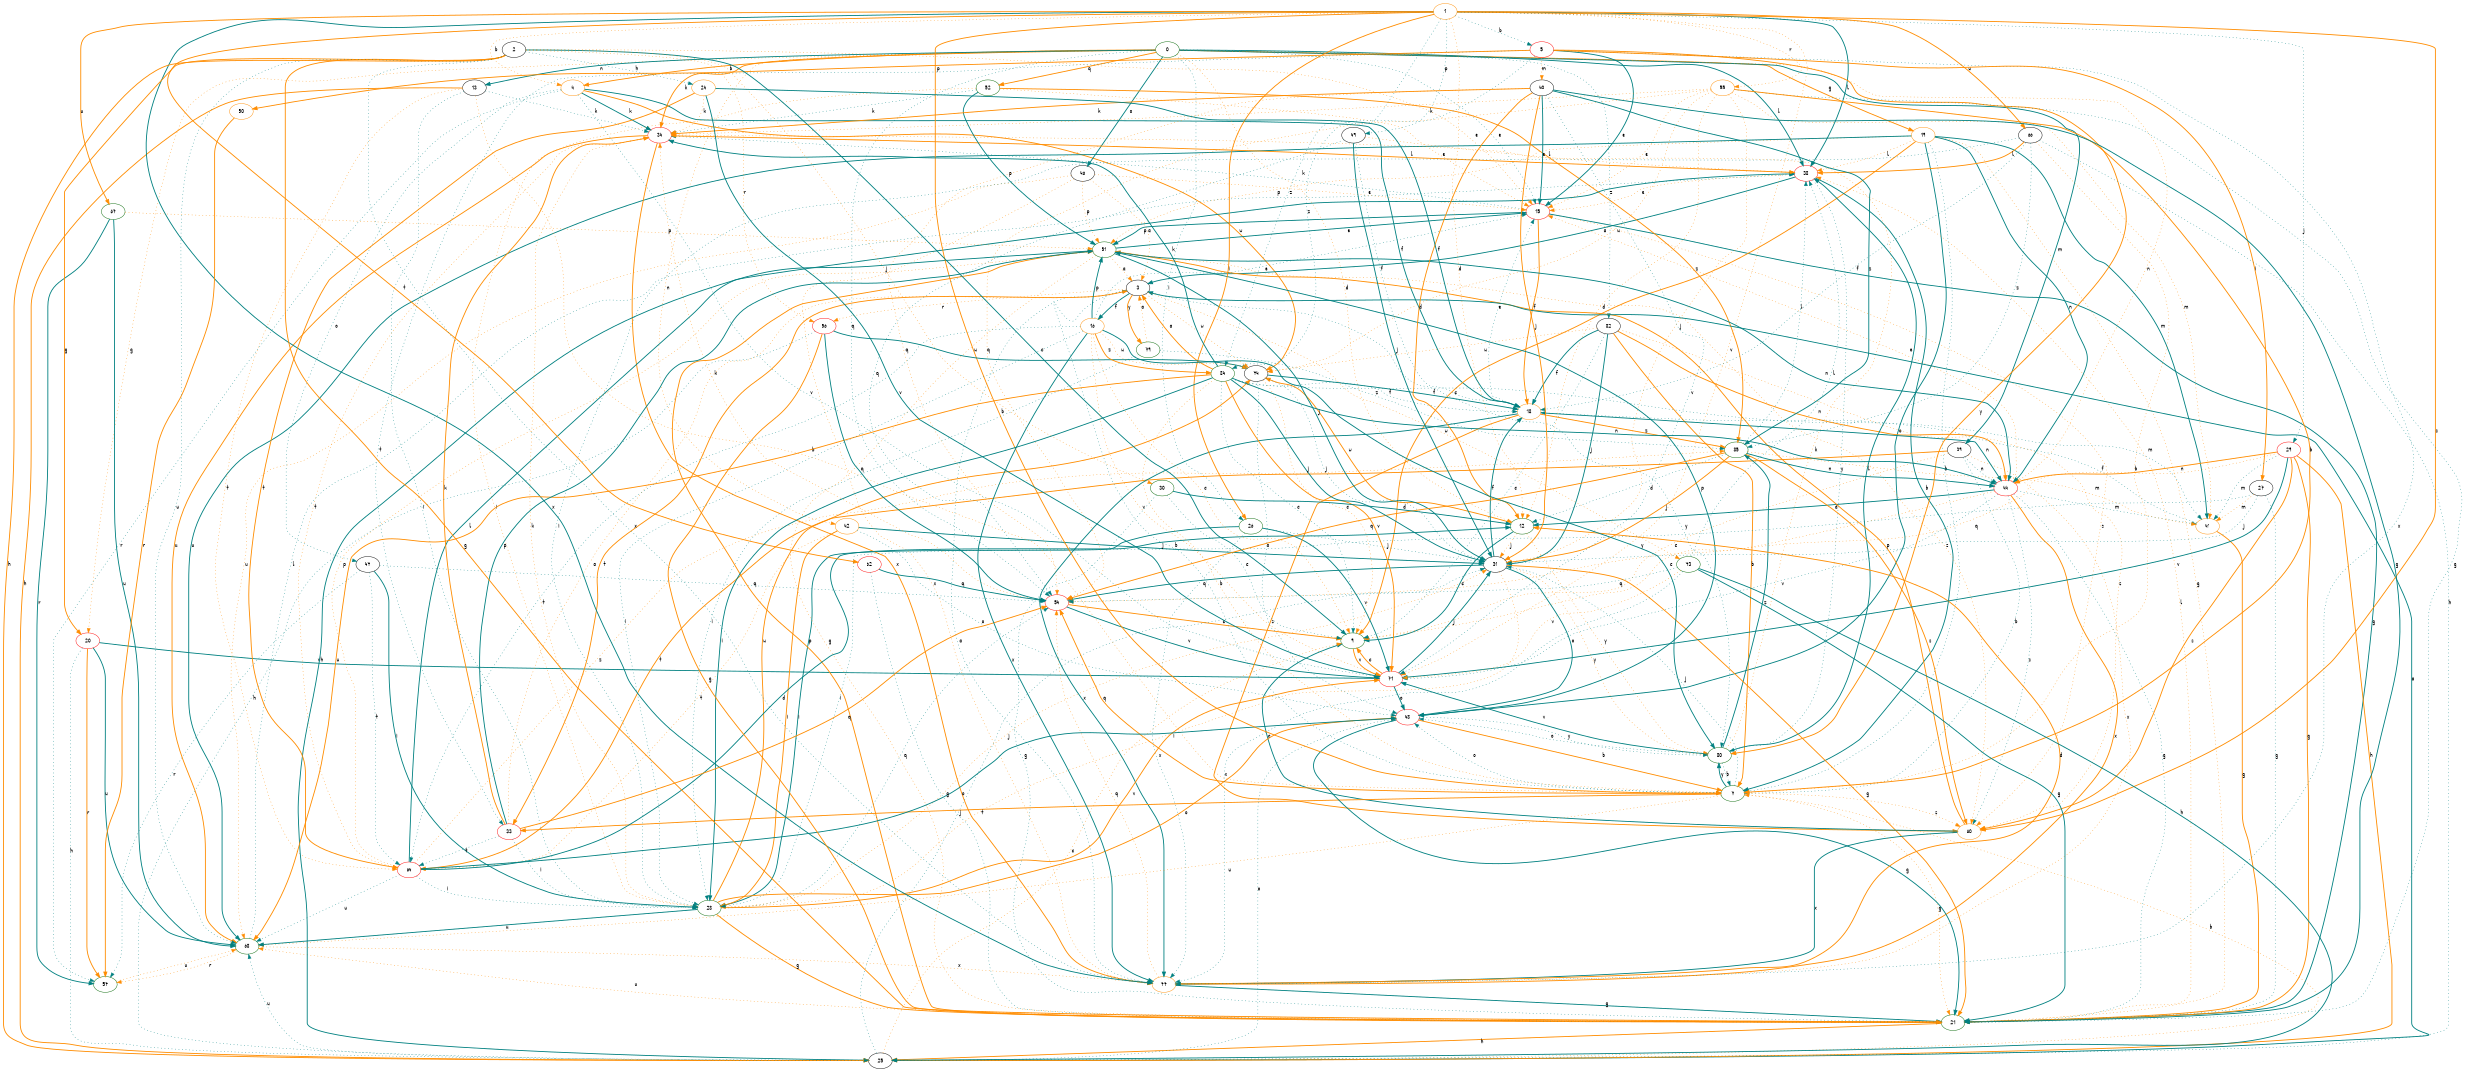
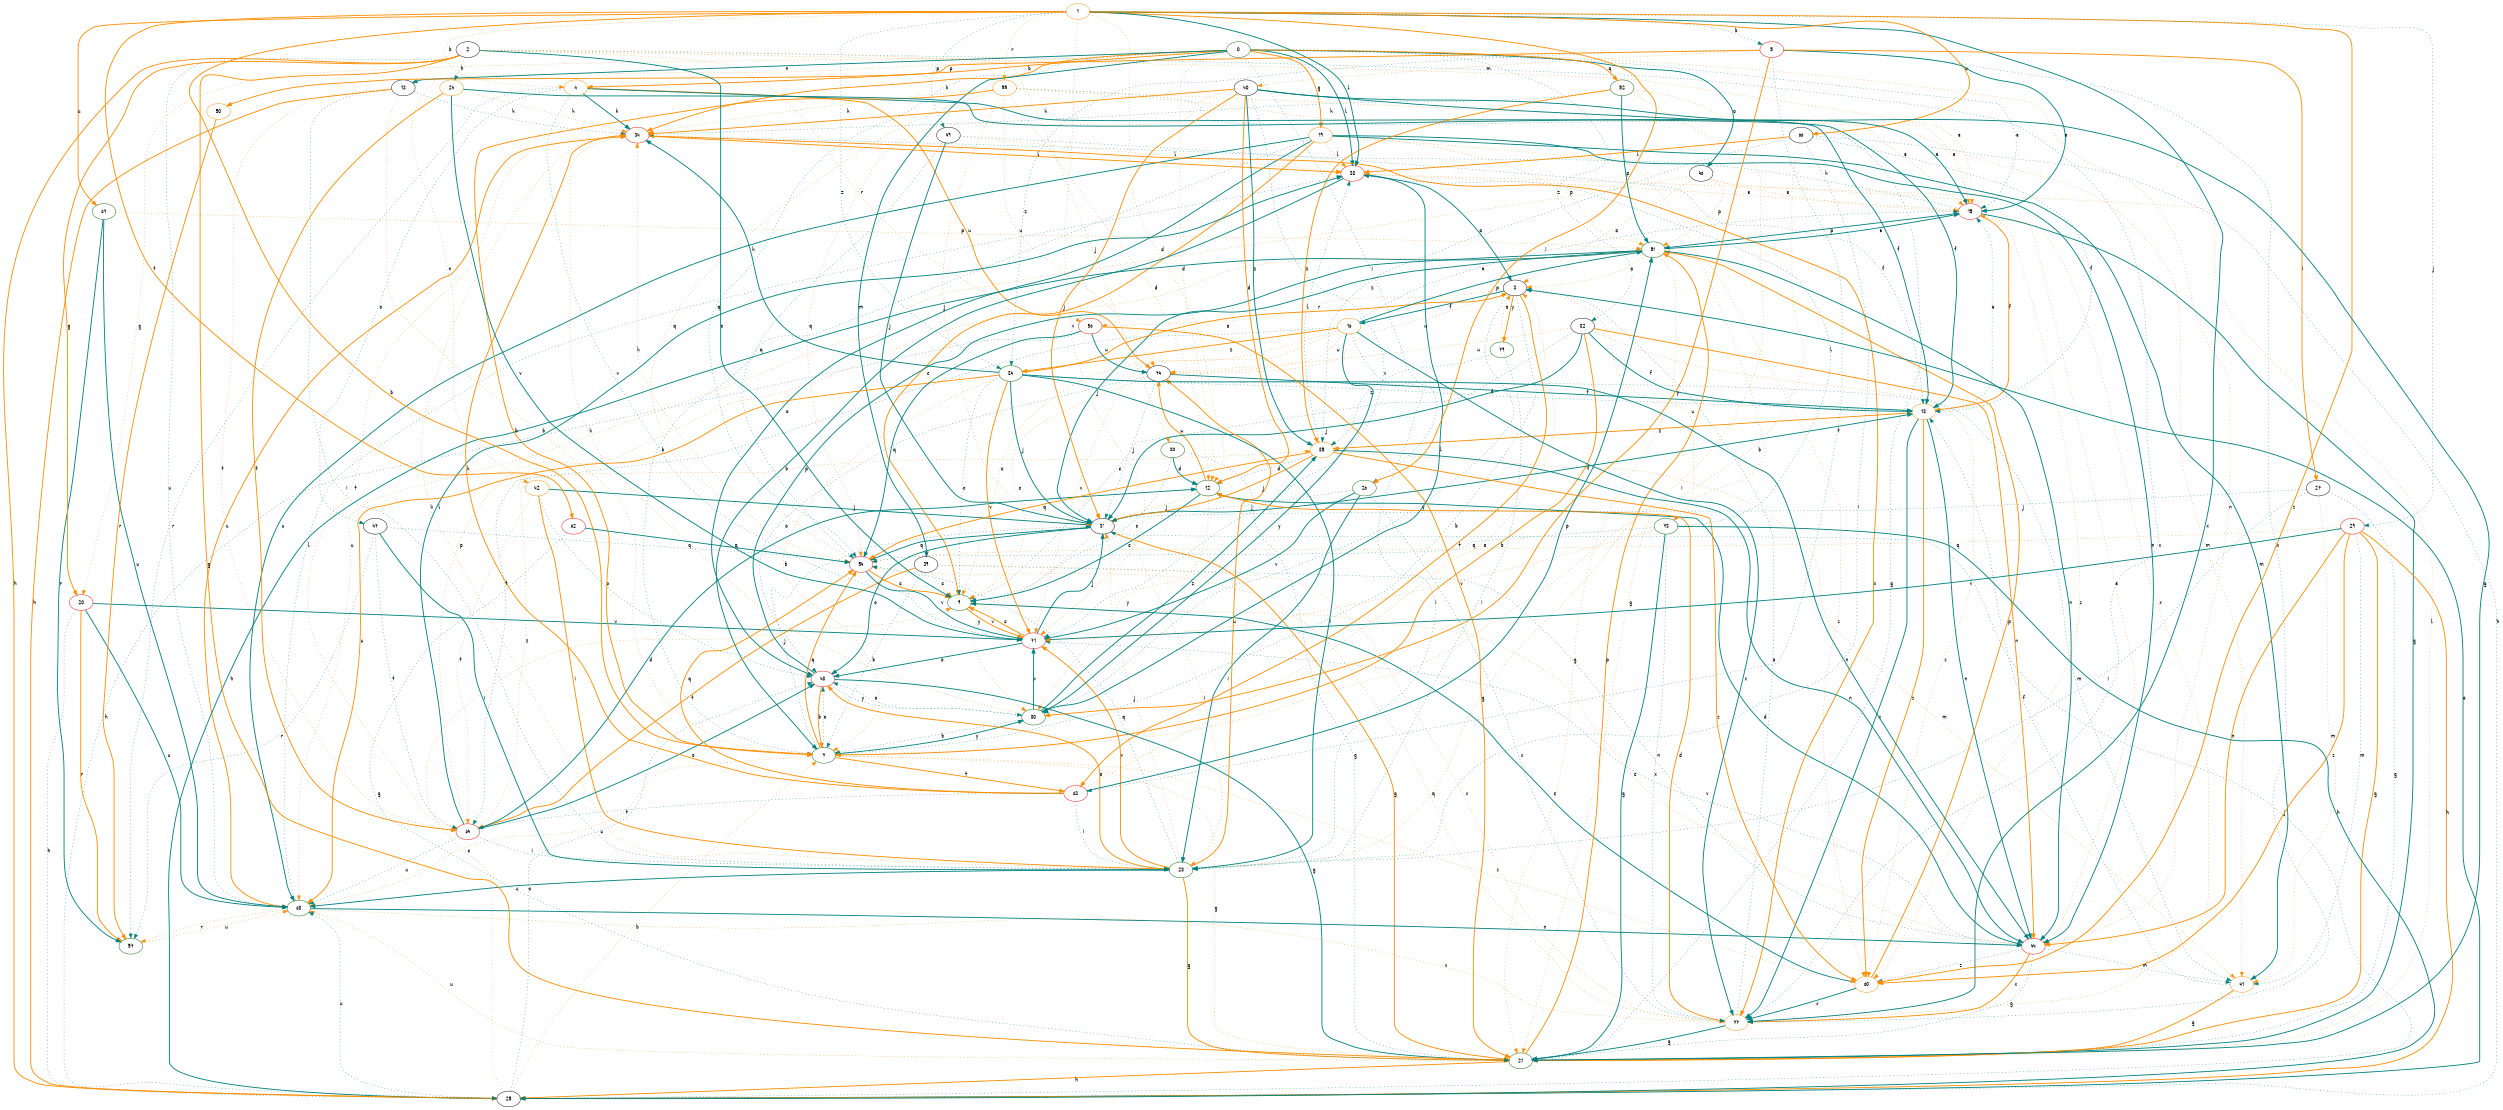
  strict digraph {
    fontname="Patrick Hand"
    node [color=darkgreen fontname="Patrick Hand"]
    edge [color=teal fontname="Patrick Hand" style=dotted]
    4 [color=darkorange]
    0
    12
    15 [color=red]
    19 [color=darkorange]
    20 [color=red]
    26
    34 [color=red]
    38 [color=red]
    39 [color=black]
    42 [color=darkorange]
    n12 [color=black label=13]
    44 [color=red]
    46 [color=black]
    52
    54 [color=red]
    82 [color=black]
    71 [color=red]
    74 [color=black]
    18 [color=darkorange]
    47 [color=black]
    57
    9
    80
    31 [color=black]
    60 [color=darkorange]
    21
    51
    7
    68
    48 [color=red]
    41 [color=darkorange]
    25 [color=black]
    77 [color=darkorange]
    28
    64 [color=red]
    3 [color=black]
-   85
+   85 [color=darkorange]
    1 [color=darkorange]
    5 [color=red]
    29 [color=red]
    49 [color=black]
    55 [color=darkorange]
    62 [color=red]
    66 [color=black]
    67
    84
-   63 [color=red label=33]
+   63 [color=red]
    27 [color=black]
    40 [color=black]
    50 [color=darkorange]
    2 [color=black]
    24 [color=darkorange]
    30
    56 [color=red]
    16 [color=darkorange]
    73
    79
    4 -> 34 [label=k style=bold]
    4 -> 71 [label=v]
    4 -> 74 [color=darkorange label=w style=bold]
    4 -> 18 [label=f style=bold]
    4 -> 47 [label=o]
    4 -> 57 [label=r]
    0 -> 4 [color=darkorange label=b style=bold]
    0 -> 12 [color=darkorange label=d]
    0 -> 15 [label=e]
    0 -> 19 [color=darkorange label=g style=bold]
    0 -> 20 [color=darkorange label=g]
    0 -> 26 [label=i]
    0 -> 34 [color=darkorange label=k style=bold]
    0 -> 38 [label=l style=bold]
    0 -> 39 [label=m style=bold]
    0 -> 42 [color=darkorange label=n]
    0 -> n12 [label=n style=bold]
    0 -> 44 [color=darkorange label=n]
    0 -> 46 [label=o style=bold]
    0 -> 52 [color=darkorange label=q style=bold]
    0 -> 54 [label=q]
    0 -> 82 [label=z]
    12 -> 74 [color=darkorange label=w style=bold]
    12 -> 9 [label=c style=bold]
    12 -> 80 [color=darkorange label=y]
    12 -> 31 [color=darkorange label=j]
    15 -> 34 [label=k]
    15 -> 18 [color=darkorange label=f style=bold]
    15 -> 60 [color=darkorange label=s]
    15 -> 21 [label=g style=bold]
    15 -> 51 [label=p style=bold]
    19 -> 38 [color=darkorange label=l]
    19 -> 44 [label=n style=bold]
    19 -> 9 [color=darkorange label=c style=bold]
    19 -> 21 [color=darkorange label=g]
    19 -> 51 [color=darkorange label=p]
    19 -> 7 [label=b]
    19 -> 68 [label=u style=bold]
    19 -> 48 [label=o style=bold]
    19 -> 41 [label=m style=bold]
    20 -> 71 [label=v style=bold]
    20 -> 57 [color=darkorange label=r style=bold]
    20 -> 68 [label=u style=bold]
    20 -> 25 [label=h]
    26 -> 71 [label=v style=bold]
    26 -> 31 [label=j]
    26 -> 77 [label=x]
    26 -> 28 [label=i style=bold]
    34 -> 38 [color=darkorange label=l style=bold]
    34 -> 68 [color=darkorange label=u style=bold]
    34 -> 77 [color=darkorange label=x style=bold]
    34 -> 64 [color=darkorange label=t]
    38 -> 15 [color=darkorange label=e]
-   38 -> 80 [label=y]
    38 -> 7 [label=b style=bold]
    38 -> 3 [label=a style=bold]
    39 -> 44 [label=n]
    39 -> 9 [color=darkorange label=c]
    39 -> 7 [label=b]
    39 -> 77 [color=darkorange label=x]
    39 -> 64 [color=darkorange label=t style=bold]
    42 -> 31 [label=j style=bold]
    42 -> 48 [label=o]
    42 -> 28 [color=darkorange label=i style=bold]
    42 -> 64 [color=darkorange label=t]
    n12 -> 34 [label=k]
    n12 -> 7 [color=darkorange label=b]
    n12 -> 25 [color=darkorange label=h style=bold]
    n12 -> 28 [label=i]
    n12 -> 64 [color=darkorange label=t]
    44 -> 12 [label=d style=bold]
    44 -> 15 [color=darkorange label=e]
    44 -> 71 [label=v]
    44 -> 9 [color=darkorange label=c]
    44 -> 60 [label=s]
    44 -> 21 [label=g]
    44 -> 41 [label=m]
    44 -> 77 [color=darkorange label=x style=bold]
    46 -> 15 [color=darkorange label=e]
    46 -> 51 [color=darkorange label=p]
    46 -> 68 [color=darkorange label=u]
    46 -> 77 [color=darkorange label=x]
    46 -> 3 [color=darkorange label=a]
    52 -> 15 [color=darkorange label=e]
    52 -> 34 [label=k]
    52 -> 51 [label=p style=bold]
    52 -> 28 [color=darkorange label=i]
    52 -> 85 [color=darkorange label=z style=bold]
    54 -> 34 [color=darkorange label=k]
    54 -> 71 [label=v style=bold]
    54 -> 9 [color=darkorange label=c style=bold]
    82 -> 44 [color=darkorange label=n style=bold]
    82 -> 74 [color=darkorange label=w]
    82 -> 18 [label=f style=bold]
    82 -> 9 [label=c]
    82 -> 31 [label=j style=bold]
    82 -> 60 [color=darkorange label=s]
    82 -> 7 [color=darkorange label=b style=bold]
    71 -> 9 [color=darkorange label=c style=bold]
    71 -> 31 [label=j style=bold]
    71 -> 48 [label=o style=bold]
    74 -> 18 [label=f style=bold]
    74 -> 9 [color=darkorange label=c]
    74 -> 31 [label=j]
    74 -> 48 [label=o]
    18 -> 15 [label=e]
    18 -> 44 [label=n style=bold]
    18 -> 60 [color=darkorange label=s style=bold]
    18 -> 77 [label=x style=bold]
    18 -> 85 [color=darkorange label=z style=bold]
    47 -> 54 [label=q]
    47 -> 57 [label=r]
    47 -> 28 [label=i style=bold]
    47 -> 64 [label=t]
    57 -> 68 [color=darkorange label=u]
    9 -> 71 [color=darkorange label=v style=bold]
    80 -> 34 [color=darkorange label=k]
    80 -> 38 [label=l style=bold]
    80 -> 71 [label=v style=bold]
    80 -> 7 [label=b]
    80 -> 48 [label=o]
    80 -> 85 [label=z style=bold]
    31 -> 54 [label=q style=bold]
    31 -> 18 [label=f style=bold]
    31 -> 80 [color=darkorange label=y]
    31 -> 21 [color=darkorange label=g style=bold]
    31 -> 48 [label=o style=bold]
    31 -> 28 [color=darkorange label=i]
    60 -> 9 [label=c style=bold]
    60 -> 51 [color=darkorange label=p style=bold]
    60 -> 77 [label=x style=bold]
    21 -> 38 [color=darkorange label=l]
    21 -> 51 [color=darkorange label=p style=bold]
    21 -> 68 [color=darkorange label=u]
    21 -> 25 [color=darkorange label=h style=bold]
    51 -> 15 [label=e style=bold]
    51 -> 44 [label=n style=bold]
    51 -> 31 [label=j style=bold]
    51 -> 60 [color=darkorange label=s]
    51 -> 21 [color=darkorange label=g]
    51 -> 25 [label=h style=bold]
    51 -> 3 [color=darkorange label=a]
    7 -> 54 [color=darkorange label=q style=bold]
    7 -> 80 [label=y style=bold]
    7 -> 31 [label=j]
    7 -> 60 [color=darkorange label=s]
    7 -> 21 [color=darkorange label=g]
    7 -> 68 [color=darkorange label=u]
    7 -> 48 [label=o]
    7 -> 63 [color=darkorange label=t style=bold]
    68 -> 38 [label=l]
+   68 -> 44 [label=n style=bold]
    68 -> 57 [color=darkorange label=r]
    68 -> 77 [color=darkorange label=x]
    48 -> 80 [label=y]
    48 -> 21 [label=g style=bold]
    48 -> 51 [label=p style=bold]
    48 -> 7 [color=darkorange label=b style=bold]
    41 -> 18 [label=f]
    41 -> 21 [color=darkorange label=g style=bold]
    25 -> 9 [color=darkorange label=c]
    25 -> 31 [label=j]
    25 -> 7 [color=darkorange label=b]
    25 -> 68 [label=u]
    25 -> 48 [label=o]
    25 -> 3 [label=a style=bold]
    77 -> 12 [color=darkorange label=d style=bold]
    77 -> 54 [color=darkorange label=q]
    77 -> 21 [label=g style=bold]
    77 -> 3 [label=a]
    28 -> 34 [color=darkorange label=k]
    28 -> 54 [label=q]
    28 -> 71 [color=darkorange label=v style=bold]
    28 -> 74 [color=darkorange label=w style=bold]
    28 -> 31 [color=darkorange label=j]
    28 -> 21 [color=darkorange label=g style=bold]
    28 -> 68 [label=u style=bold]
    28 -> 48 [color=darkorange label=o style=bold]
    64 -> 12 [label=d style=bold]
    64 -> 38 [label=l style=bold]
    64 -> 51 [color=darkorange label=p]
    64 -> 68 [label=u]
    64 -> 48 [label=o style=bold]
    64 -> 28 [label=i]
    64 -> 85 [color=darkorange label=z]
    3 -> 74 [color=darkorange label=w]
    3 -> 80 [label=y]
    3 -> 7 [label=b]
    3 -> 63 [color=darkorange label=t style=bold]
    3 -> 56 [color=darkorange label=r]
    3 -> 16 [label=f style=bold]
    3 -> 73 [color=darkorange label=w]
    3 -> 79 [color=darkorange label=y style=bold]
    85 -> 12 [label=d]
    85 -> 38 [label=l]
    85 -> 44 [label=n style=bold]
    85 -> 54 [color=darkorange label=q style=bold]
    85 -> 31 [color=darkorange label=j style=bold]
    85 -> 60 [color=darkorange label=s style=bold]
    85 -> 41 [color=darkorange label=m]
    1 -> 4 [color=darkorange label=b]
    1 -> 12 [color=darkorange label=d]
    1 -> 26 [color=darkorange label=i style=bold]
    1 -> 38 [label=l style=bold]
    1 -> 71 [color=darkorange label=v]
    1 -> 60 [color=darkorange label=s style=bold]
    1 -> 7 [color=darkorange label=b style=bold]
    1 -> 77 [label=x style=bold]
    1 -> 5 [label=b]
    1 -> 29 [label=j]
    1 -> 49 [label=p]
    1 -> 55 [color=darkorange label=r]
    1 -> 62 [color=darkorange label=t style=bold]
    1 -> 66 [color=darkorange label=u style=bold]
    1 -> 67 [color=darkorange label=u style=bold]
    1 -> 84 [label=z]
    5 -> 15 [label=e style=bold]
    5 -> 80 [color=darkorange label=y style=bold]
    5 -> 77 [label=x]
    5 -> 84 [label=z]
    5 -> 63 [label=t]
    5 -> 27 [color=darkorange label=i style=bold]
    5 -> 40 [color=darkorange label=m]
    5 -> 50 [color=darkorange label=p style=bold]
    29 -> 44 [color=darkorange label=n style=bold]
    29 -> 54 [color=darkorange label=q]
    29 -> 71 [label=v style=bold]
    29 -> 60 [color=darkorange label=s style=bold]
    29 -> 21 [color=darkorange label=g style=bold]
    29 -> 41 [label=m]
    29 -> 25 [color=darkorange label=h style=bold]
    49 -> 38 [color=darkorange label=l]
    49 -> 54 [label=q]
    49 -> 18 [label=f]
    49 -> 31 [label=j style=bold]
    55 -> 12 [color=darkorange label=d]
    55 -> 15 [color=darkorange label=e]
    55 -> 34 [color=darkorange label=k]
    55 -> 54 [color=darkorange label=q]
    55 -> 74 [color=darkorange label=w]
    55 -> 31 [color=darkorange label=j]
    55 -> 21 [label=g]
    55 -> 7 [color=darkorange label=b style=bold]
    55 -> 41 [color=darkorange label=m]
    62 -> 54 [label=q style=bold]
    62 -> 21 [label=g]
    66 -> 38 [color=darkorange label=l style=bold]
    66 -> 18 [label=f]
    66 -> 7 [color=darkorange label=b]
    66 -> 25 [label=h]
    66 -> 28 [label=i]
    66 -> 85 [label=z]
    67 -> 57 [label=r style=bold]
    67 -> 51 [color=darkorange label=p]
    67 -> 68 [label=u style=bold]
    84 -> 34 [label=k style=bold]
    84 -> 44 [label=n style=bold]
    84 -> 71 [color=darkorange label=v style=bold]
    84 -> 18 [label=f]
    84 -> 9 [label=c]
    84 -> 31 [label=j style=bold]
    84 -> 7 [color=darkorange label=b]
    84 -> 68 [color=darkorange label=u style=bold]
    84 -> 41 [label=m]
    84 -> 28 [label=i style=bold]
    84 -> 3 [color=darkorange label=a style=bold]
    63 -> 34 [color=darkorange label=k style=bold]
    63 -> 54 [color=darkorange label=q style=bold]
    63 -> 51 [label=p style=bold]
    63 -> 28 [label=i]
    63 -> 64 [label=t]
    63 -> 3 [color=darkorange label=a]
    27 -> 31 [label=j]
    27 -> 21 [label=g]
    27 -> 41 [color=darkorange label=m]
    27 -> 28 [label=i]
    40 -> 12 [color=darkorange label=d style=bold]
    40 -> 15 [label=e style=bold]
    40 -> 34 [color=darkorange label=k style=bold]
    40 -> 54 [color=darkorange label=q]
    40 -> 71 [label=v]
    40 -> 31 [color=darkorange label=j style=bold]
    40 -> 21 [label=g style=bold]
    40 -> 85 [label=z style=bold]
    50 -> 57 [color=darkorange label=r style=bold]
    2 -> 15 [color=darkorange label=e]
    2 -> 20 [color=darkorange label=g style=bold]
    2 -> 9 [label=c style=bold]
    2 -> 21 [color=darkorange label=g style=bold]
    2 -> 68 [label=u]
    2 -> 25 [color=darkorange label=h style=bold]
    2 -> 77 [label=x]
    2 -> 24 [label=h]
    2 -> 30 [color=darkorange label=j]
    2 -> 56 [color=darkorange label=r]
    24 -> 34 [color=darkorange label=k]
    24 -> 71 [label=v style=bold]
    24 -> 18 [label=f style=bold]
    24 -> 64 [color=darkorange label=t style=bold]
    30 -> 12 [label=d style=bold]
    30 -> 9 [label=c]
    30 -> 21 [label=g]
    56 -> 54 [label=q style=bold]
    56 -> 74 [label=w style=bold]
    56 -> 21 [color=darkorange label=g style=bold]
    56 -> 25 [label=h]
    16 -> 15 [label=e]
    16 -> 71 [color=darkorange label=v]
    16 -> 74 [color=darkorange label=w]
    16 -> 9 [color=darkorange label=c]
    16 -> 80 [label=y style=bold]
    16 -> 51 [label=p style=bold]
    16 -> 77 [label=x style=bold]
    16 -> 28 [label=i]
    16 -> 64 [label=t]
    16 -> 84 [color=darkorange label=z style=bold]
    73 -> 38 [label=l]
    73 -> 54 [label=q]
    73 -> 71 [color=darkorange label=v]
    73 -> 21 [label=g style=bold]
    73 -> 25 [label=h style=bold]
    73 -> 77 [label=x]
    79 -> 28 [label=i]
    79 -> 3 [color=darkorange label=a]
    79 -> 85 [label=z]
  }
